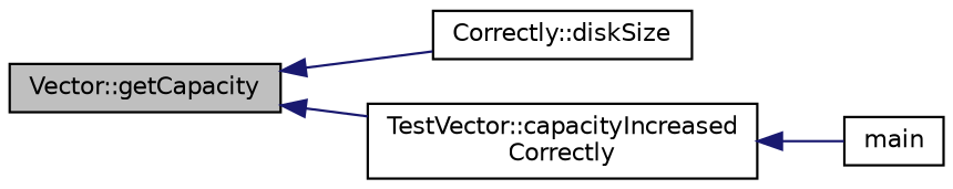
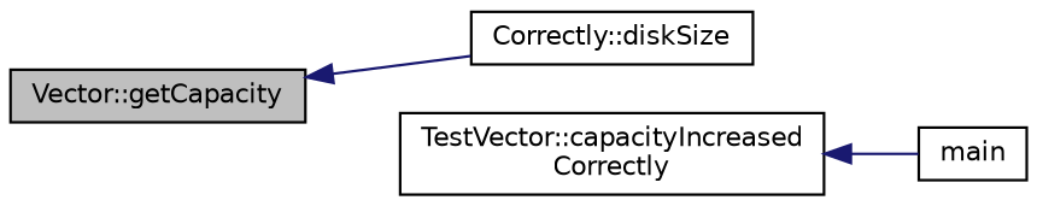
  digraph {
    rankdir=LR
    node [color=black fillcolor=white fontname=Helvetica fontsize=10 shape=record style=filled]
    edge [color=midnightblue dir=back fontname=Helvetica fontsize=10 labelfontname=Helvetica labelfontsize=10 style=solid]
    n1 [fillcolor=grey75 fontcolor=black height=0.2 label="Vector::getCapacity" width=0.4]
    n2 [height=0.2 label="Correctly::diskSize" width=0.4]
    n3 [height=0.2 label="TestVector::capacityIncreased\lCorrectly" width=0.4]
    n4 [height=0.2 label=main width=0.4]
    n1 -> n2
-   n1 -> n3
    n3 -> n4
  }
